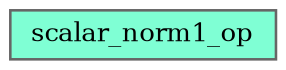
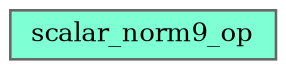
  digraph {
    rankdir=LR
    fontname="DejaVu Serif"
-   n1 [color=grey40 fillcolor=aquamarine fontname="DejaVu Serif" fontsize=10 height=0.2 label=scalar_norm1_op shape=box style=filled width=0.4]
+   n1 [color=grey40 fillcolor=aquamarine fontname="DejaVu Serif" fontsize=10 height=0.2 label=scalar_norm9_op shape=box style=filled width=0.4]
  }
